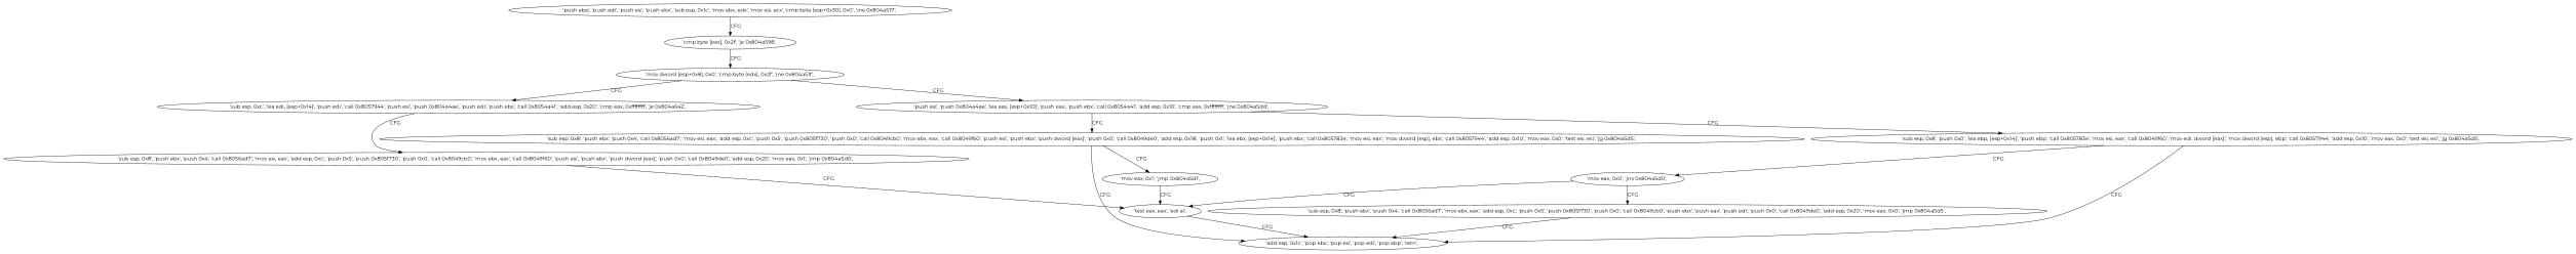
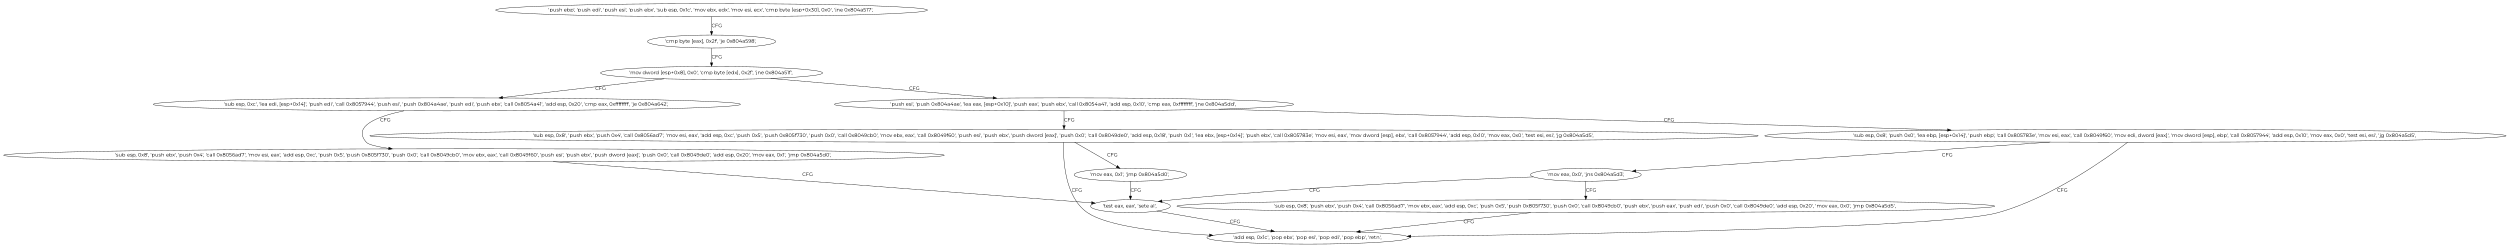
  digraph {
    fontname=Montserrat
    node [fontname=Montserrat]
    edge [fontname=Montserrat]
    n1 [label="'push ebp', 'push edi', 'push esi', 'push ebx', 'sub esp, 0x1c', 'mov ebx, edx', 'mov esi, ecx', 'cmp byte [esp+0x30], 0x0', 'jne 0x804a517', "]
    n2 [label="'cmp byte [eax], 0x2f', 'je 0x804a598', "]
    n3 [label="'mov dword [esp+0x8], 0x0', 'cmp byte [edx], 0x2f', 'jne 0x804a51f', "]
    n4 [label="'push esi', 'push 0x804a4ae', 'lea eax, [esp+0x10]', 'push eax', 'push ebx', 'call 0x8054a41', 'add esp, 0x10', 'cmp eax, 0xffffffff', 'jne 0x804a5dd', "]
    n5 [label="'sub esp, 0x8', 'push 0x0', 'lea ebp, [esp+0x14]', 'push ebp', 'call 0x805783e', 'mov esi, eax', 'call 0x8049f60', 'mov edi, dword [eax]', 'mov dword [esp], ebp', 'call 0x8057944', 'add esp, 0x10', 'mov eax, 0x0', 'test esi, esi', 'jg 0x804a5d5', "]
    n6 [label="'sub esp, 0x8', 'push ebx', 'push 0x4', 'call 0x8056ad7', 'mov esi, eax', 'add esp, 0xc', 'push 0x5', 'push 0x805f730', 'push 0x0', 'call 0x8049cb0', 'mov ebx, eax', 'call 0x8049f60', 'push esi', 'push ebx', 'push dword [eax]', 'push 0x0', 'call 0x8049de0', 'add esp, 0x18', 'push 0x1', 'lea ebx, [esp+0x14]', 'push ebx', 'call 0x805783e', 'mov esi, eax', 'mov dword [esp], ebx', 'call 0x8057944', 'add esp, 0x10', 'mov eax, 0x0', 'test esi, esi', 'jg 0x804a5d5', "]
    n7 [label="'sub esp, 0xc', 'lea edi, [esp+0x14]', 'push edi', 'call 0x8057944', 'push esi', 'push 0x804a4ae', 'push edi', 'push ebx', 'call 0x8054a41', 'add esp, 0x20', 'cmp eax, 0xffffffff', 'je 0x804a642', "]
    n8 [label="'add esp, 0x1c', 'pop ebx', 'pop esi', 'pop edi', 'pop ebp', 'retn', "]
-   n9 [label="'mov eax, 0x0', 'jns 0x804a5d0', "]
-   n10 [label="'mov eax, 0x1', 'jmp 0x804a5d1',"]
+   n9 [label="'mov eax, 0x0', 'jns 0x804a5d3',"]
+   n10 [label="'mov eax, 0x1', 'jmp 0x804a5d0', "]
    n11 [label="'sub esp, 0x8', 'push ebx', 'push 0x4', 'call 0x8056ad7', 'mov esi, eax', 'add esp, 0xc', 'push 0x5', 'push 0x805f730', 'push 0x0', 'call 0x8049cb0', 'mov ebx, eax', 'call 0x8049f60', 'push esi', 'push ebx', 'push dword [eax]', 'push 0x0', 'call 0x8049de0', 'add esp, 0x20', 'mov eax, 0x1', 'jmp 0x804a5d0', "]
-   n12 [label="'test eax, eax', 'edi al',"]
+   n12 [label="'test eax, eax', 'sete al', "]
    n13 [label="'sub esp, 0x8', 'push ebx', 'push 0x4', 'call 0x8056ad7', 'mov ebx, eax', 'add esp, 0xc', 'push 0x5', 'push 0x805f730', 'push 0x0', 'call 0x8049cb0', 'push ebx', 'push eax', 'push edi', 'push 0x0', 'call 0x8049de0', 'add esp, 0x20', 'mov eax, 0x0', 'jmp 0x804a5d5', "]
    n1 -> n2 [label=CFG]
    n2 -> n3 [label=CFG]
    n3 -> n4 [label=CFG]
    n3 -> n7 [label=CFG]
    n4 -> n5 [label=CFG]
    n4 -> n6 [label=CFG]
    n5 -> n8 [label=CFG]
    n5 -> n9 [label=CFG]
    n6 -> n8 [label=CFG]
    n6 -> n10 [label=CFG]
    n7 -> n11 [label=CFG]
    n9 -> n12 [label=CFG]
    n9 -> n13 [label=CFG]
    n10 -> n12 [label=CFG]
    n11 -> n12 [label=CFG]
    n12 -> n8 [label=CFG]
    n13 -> n8 [label=CFG]
  }
